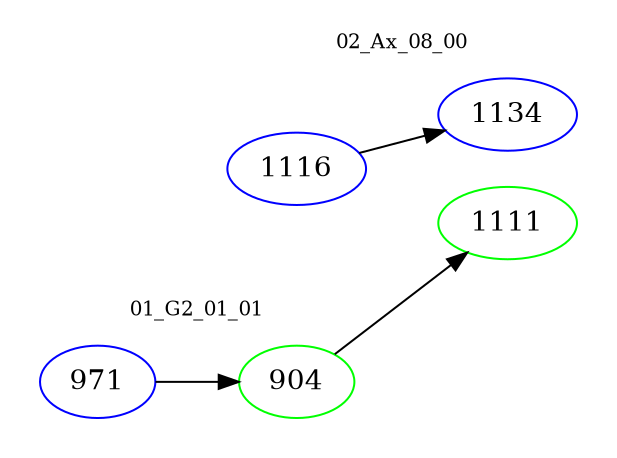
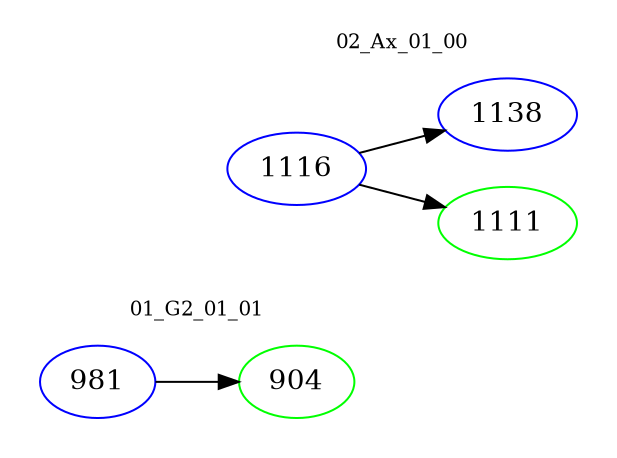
  digraph {
    rankdir=LR
    node [color=blue]
    edge [color=black]
    n1 [label=1116]
    n2 [color=green label=1111]
-   n3 [label=1134]
-   n4 [label=971]
+   n3 [label=1138]
+   n4 [label=981]
    n5 [color=green label=904]
    subgraph cluster_1 {
      color=white
      fontsize=10
-     label="02_Ax_08_00"
+     label="02_Ax_01_00"
      n1
      n2
      n3
    }
    subgraph cluster_2 {
      color=white
      fontsize=10
      label="01_G2_01_01"
      n4
      n5
    }
-   n5 -> n2
+   n1 -> n2
    n1 -> n3
    n4 -> n5
  }
